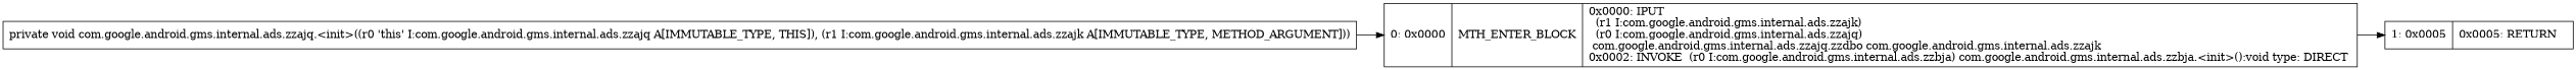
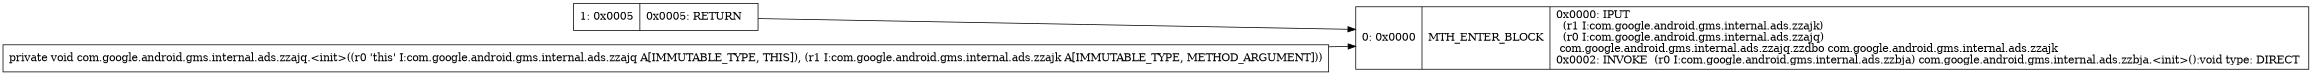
  digraph {
    rankdir=LR
    node [shape=record]
    n1 [label="{0\:\ 0x0000|MTH_ENTER_BLOCK\l|0x0000: IPUT  \l  (r1 I:com.google.android.gms.internal.ads.zzajk)\l  (r0 I:com.google.android.gms.internal.ads.zzajq)\l com.google.android.gms.internal.ads.zzajq.zzdbo com.google.android.gms.internal.ads.zzajk \l0x0002: INVOKE  (r0 I:com.google.android.gms.internal.ads.zzbja) com.google.android.gms.internal.ads.zzbja.\<init\>():void type: DIRECT \l}"]
    n2 [label="{1\:\ 0x0005|0x0005: RETURN   \l}"]
    n3 [label="{private void com.google.android.gms.internal.ads.zzajq.\<init\>((r0 'this' I:com.google.android.gms.internal.ads.zzajq A[IMMUTABLE_TYPE, THIS]), (r1 I:com.google.android.gms.internal.ads.zzajk A[IMMUTABLE_TYPE, METHOD_ARGUMENT])) }"]
-   n1 -> n2
+   n2 -> n1
    n3 -> n1
  }
